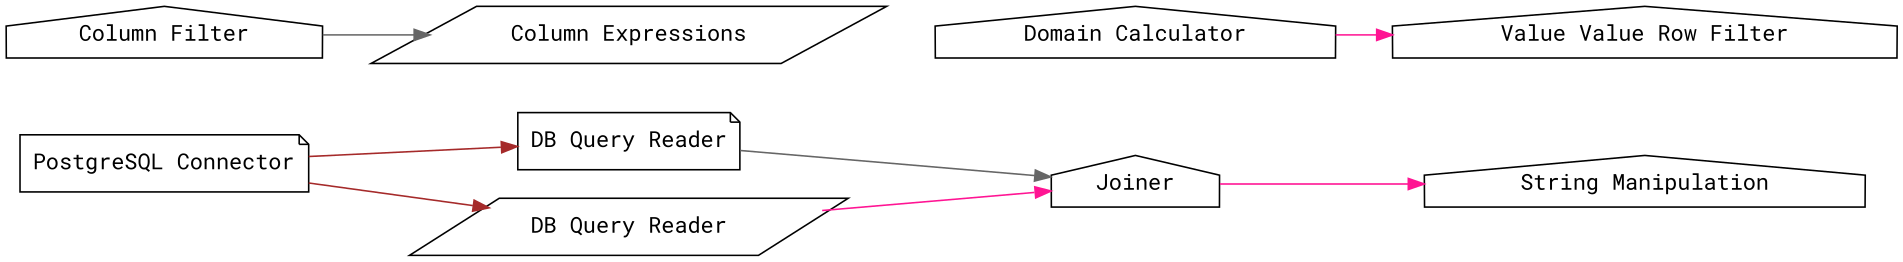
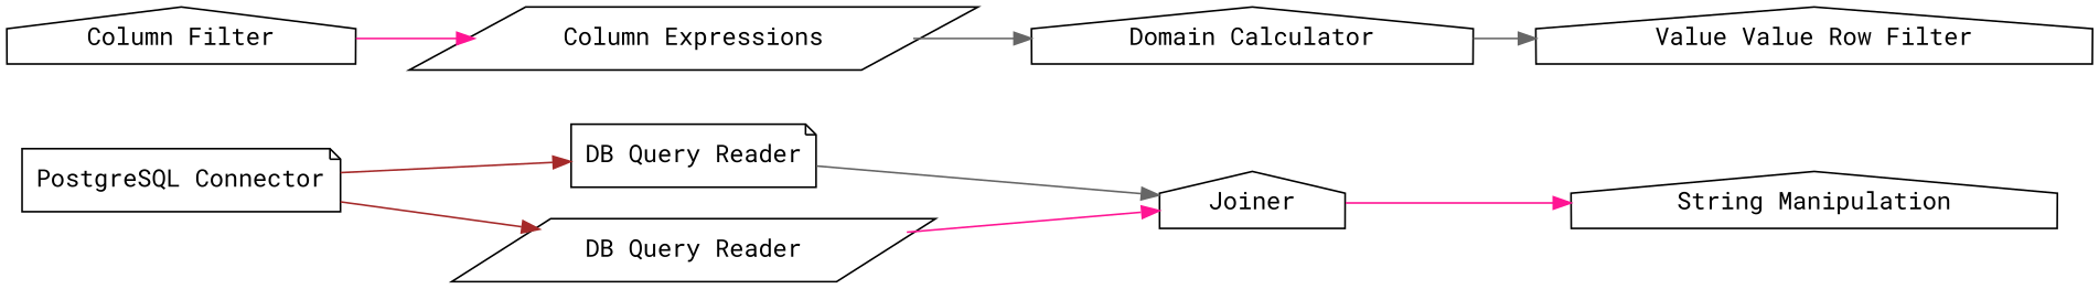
  digraph {
    fontname="Roboto Mono"
    rankdir=LR
    node [fontname="Roboto Mono" shape=house]
    edge [color=gray40 fontname="Roboto Mono"]
    n1 [label="PostgreSQL Connector" shape=note]
    n2 [label="DB Query Reader" shape=note]
    n3 [label="DB Query Reader" shape=parallelogram]
    n4 [label=Joiner]
    n5 [label="String Manipulation"]
    n6 [label="Column Filter"]
    n7 [label="Column Expressions" shape=parallelogram]
    n8 [label="Domain Calculator"]
    n9 [label="Value Value Row Filter"]
    n1 -> n2 [color=brown]
    n1 -> n3 [color=brown]
    n2 -> n4
    n3 -> n4 [color=deeppink]
    n4 -> n5 [color=deeppink]
-   n6 -> n7
-   n8 -> n9 [color=deeppink]
+   n6 -> n7 [color=deeppink]
+   n7 -> n8
+   n8 -> n9
  }
